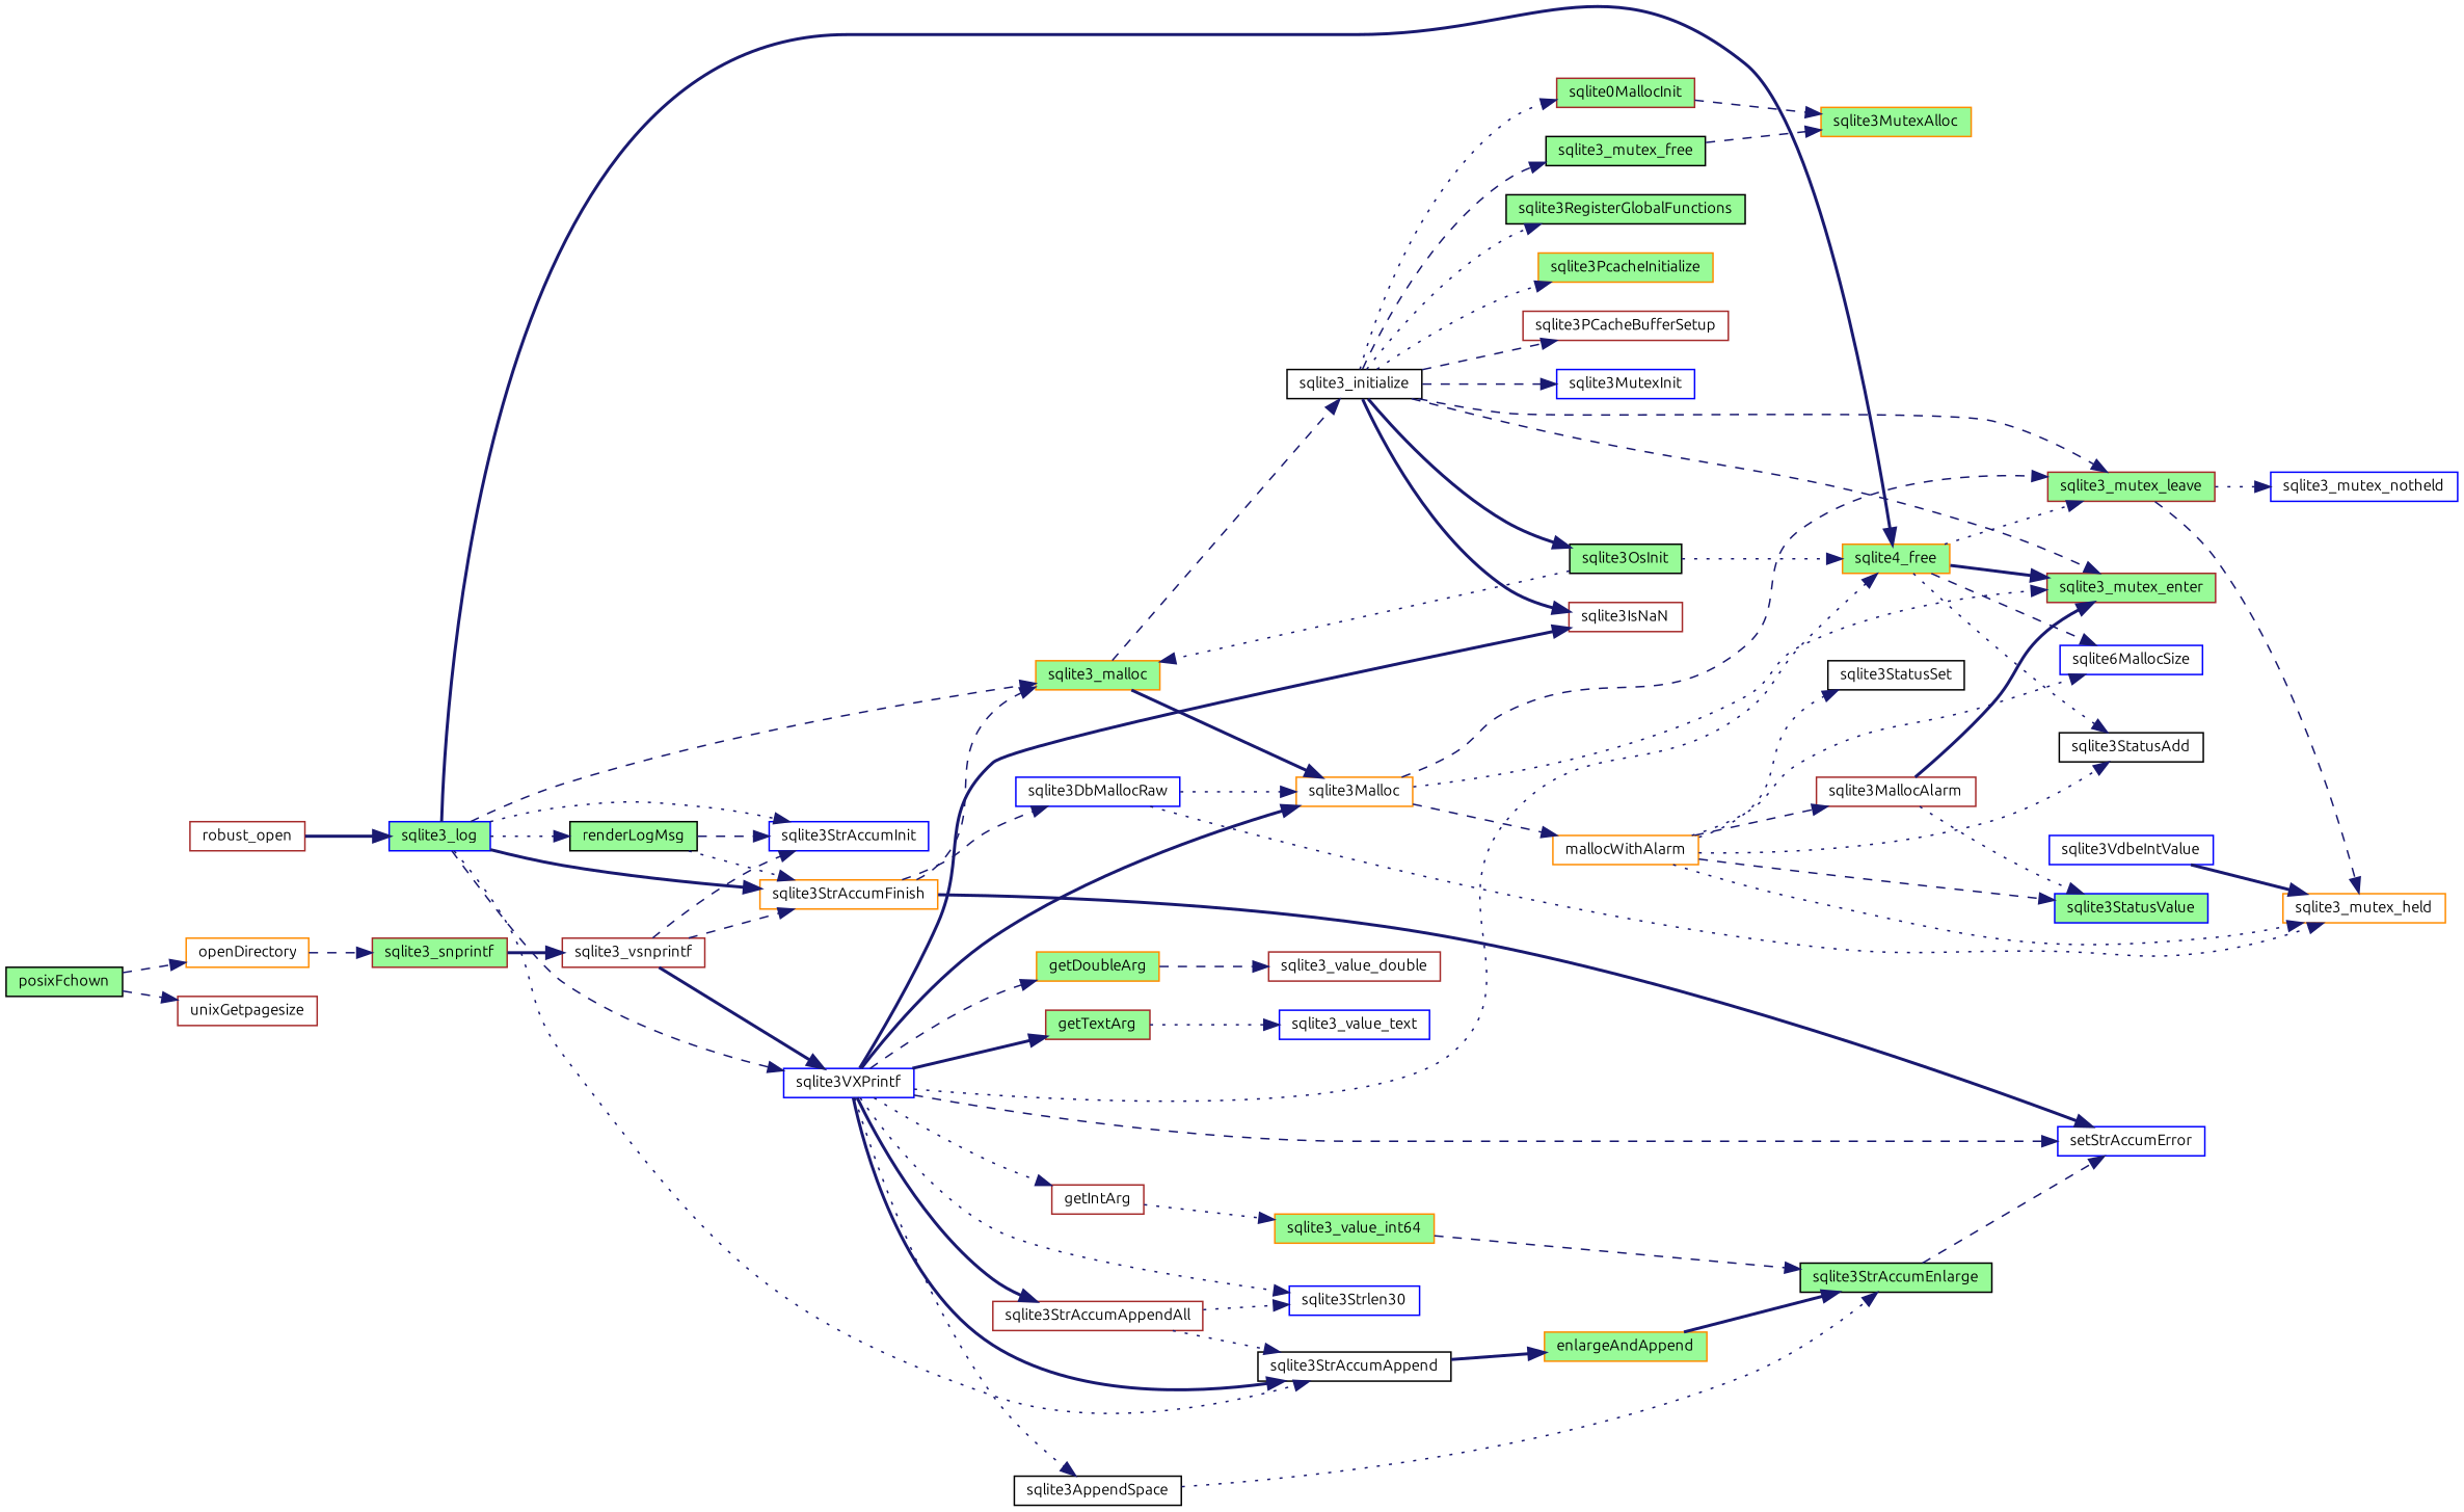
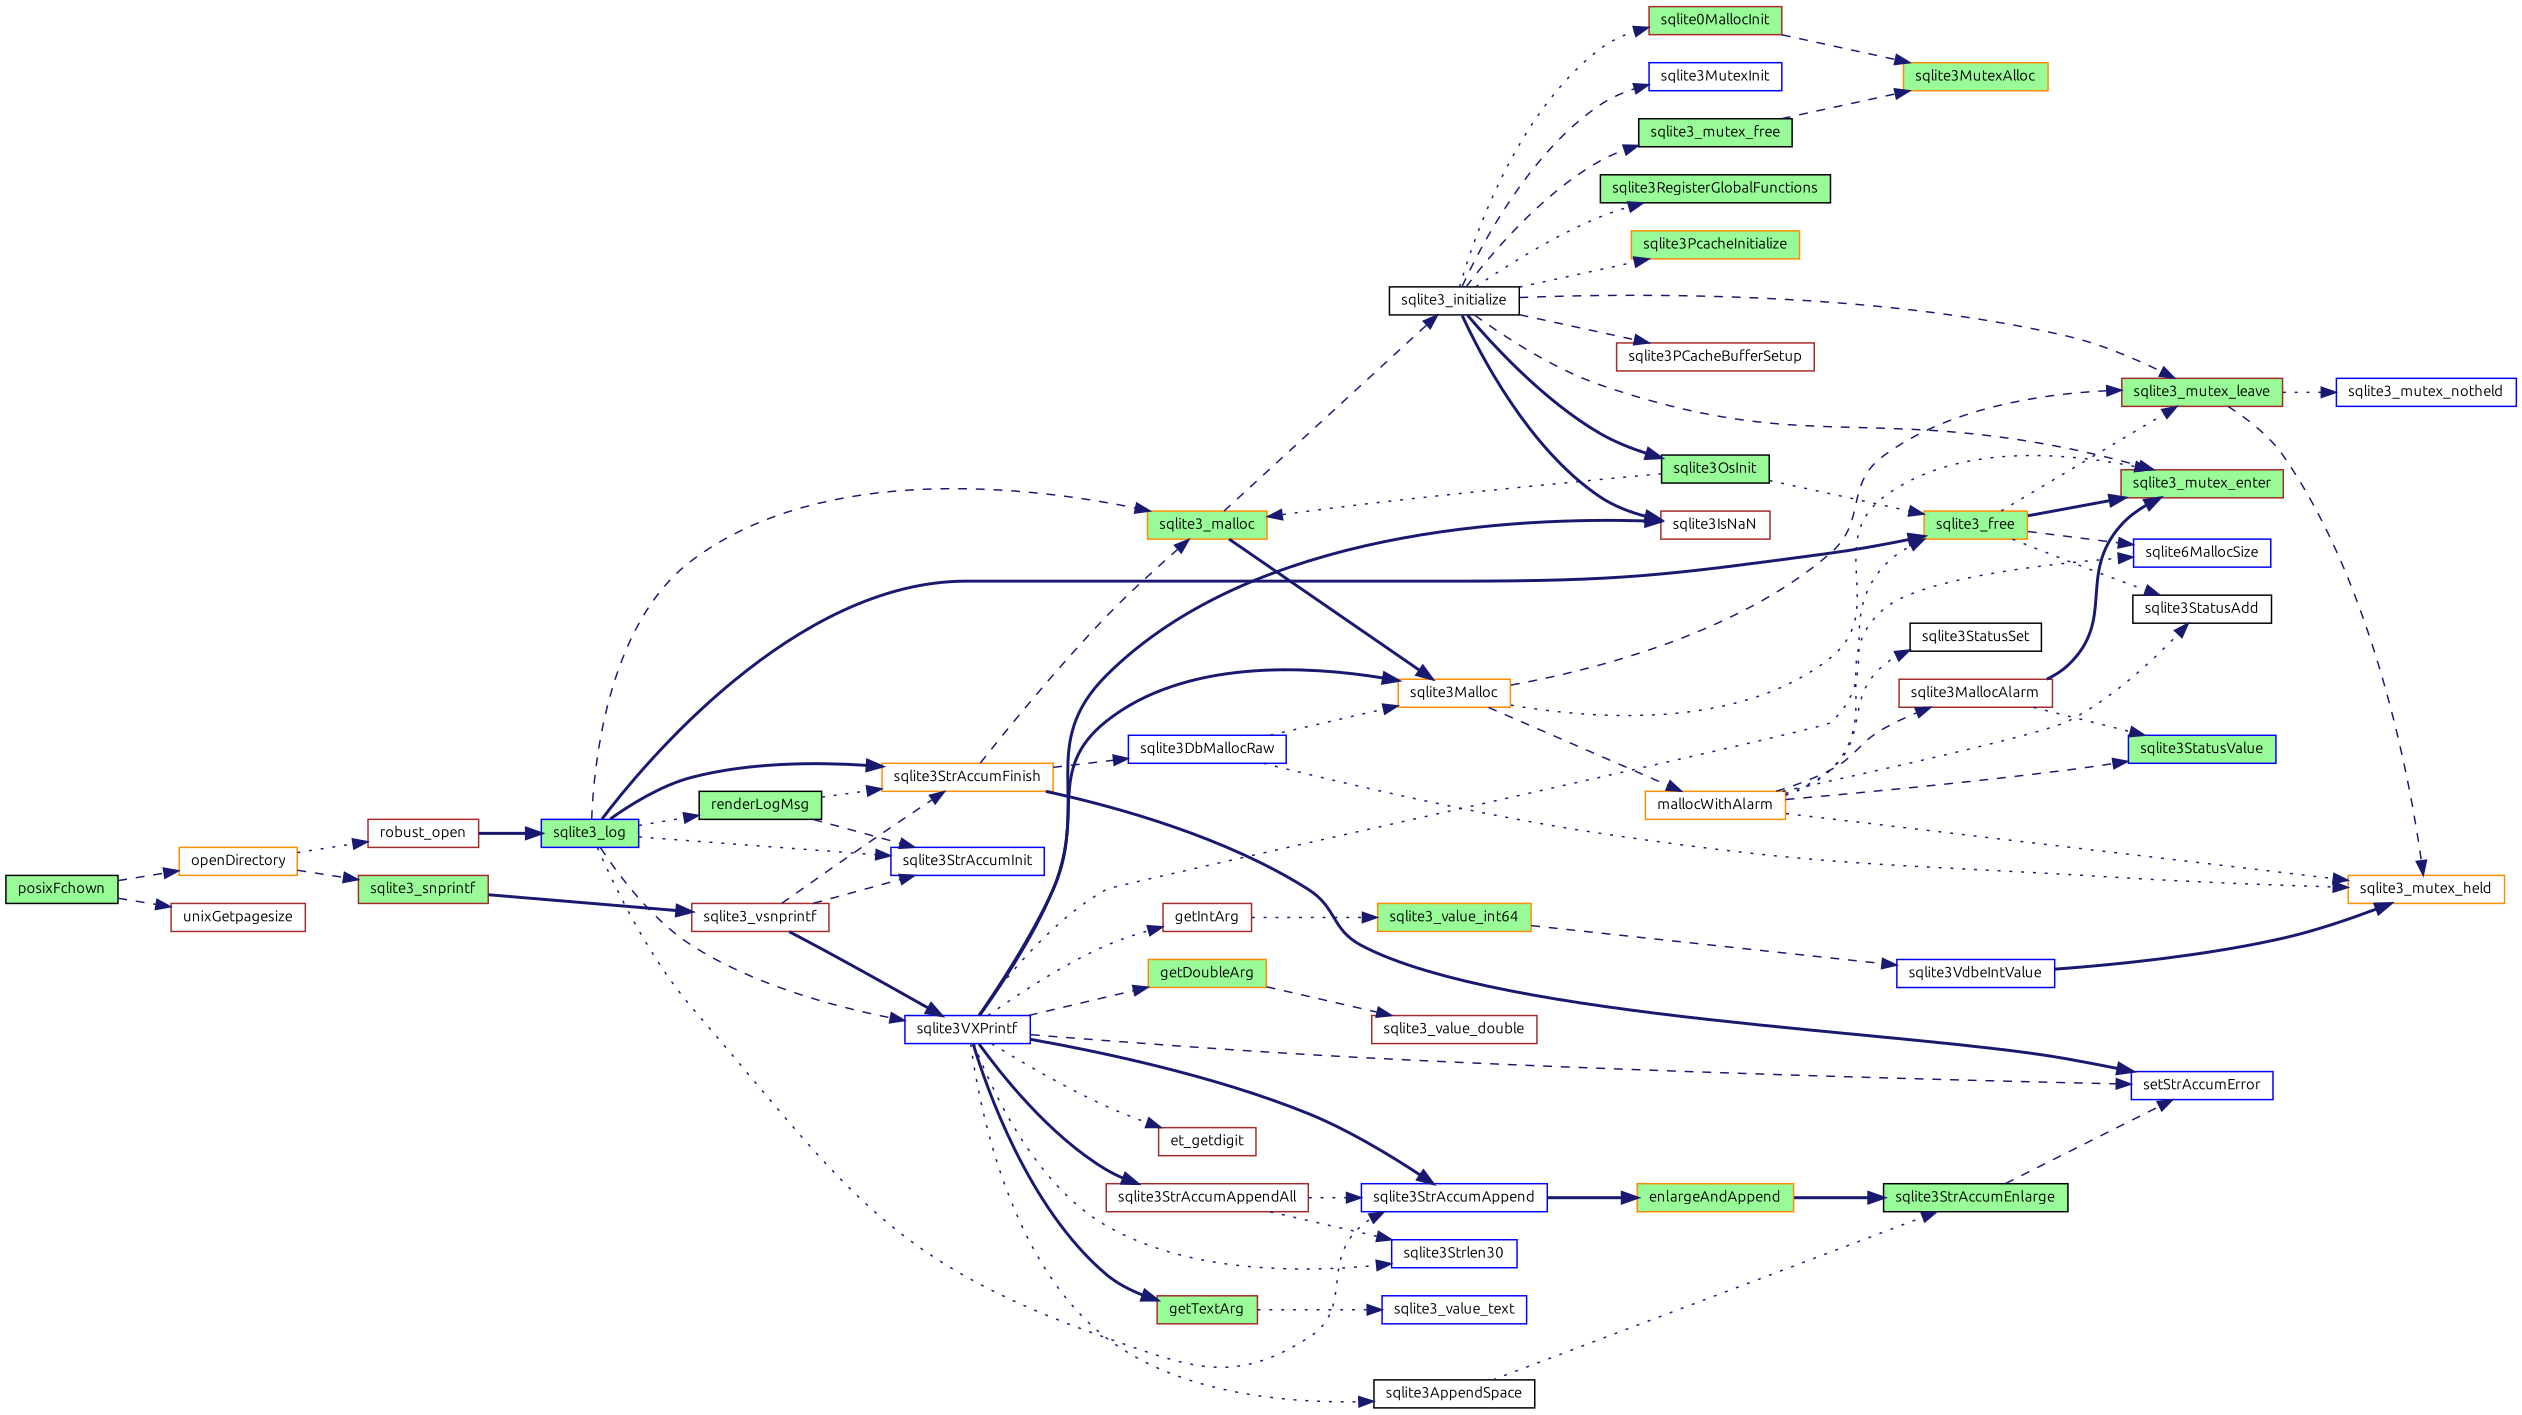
  digraph {
    fontname=Ubuntu
    rankdir=LR
    node [color=brown fillcolor=white fontname=Ubuntu fontsize=10 shape=record style=filled]
    edge [color=midnightblue fontname=Ubuntu fontsize=10 labelfontname=FreeSans labelfontsize=10 style=dotted]
    n1 [color=black fillcolor=palegreen fontcolor=black height=0.2 label=posixFchown width=0.4]
    n2 [color=darkorange height=0.2 label=openDirectory width=0.4]
    n3 [height=0.2 label=unixGetpagesize width=0.4]
    n4 [fillcolor=palegreen height=0.2 label=sqlite3_snprintf width=0.4]
    n5 [height=0.2 label=robust_open width=0.4]
    n6 [height=0.2 label=sqlite3_vsnprintf width=0.4]
    n7 [color=blue fillcolor=palegreen height=0.2 label=sqlite3_log width=0.4]
    n8 [color=blue height=0.2 label=sqlite3StrAccumInit width=0.4]
    n9 [color=blue height=0.2 label=sqlite3VXPrintf width=0.4]
    n10 [color=darkorange height=0.2 label=sqlite3StrAccumFinish width=0.4]
-   n11 [color=black height=0.2 label=sqlite3StrAccumAppend width=0.4]
+   n11 [color=blue height=0.2 label=sqlite3StrAccumAppend width=0.4]
    n12 [color=blue height=0.2 label=setStrAccumError width=0.4]
    n13 [height=0.2 label=getIntArg width=0.4]
    n14 [color=darkorange height=0.2 label=sqlite3Malloc width=0.4]
    n15 [color=darkorange fillcolor=palegreen height=0.2 label=getDoubleArg width=0.4]
    n16 [height=0.2 label=sqlite3IsNaN width=0.4]
    n17 [color=blue height=0.2 label=sqlite3Strlen30 width=0.4]
+   n18 [height=0.2 label=et_getdigit width=0.4]
    n19 [fillcolor=palegreen height=0.2 label=getTextArg width=0.4]
    n20 [height=0.2 label=sqlite3StrAccumAppendAll width=0.4]
    n21 [color=black height=0.2 label=sqlite3AppendSpace width=0.4]
-   n22 [color=darkorange fillcolor=palegreen height=0.2 label=sqlite4_free width=0.4]
+   n22 [color=darkorange fillcolor=palegreen height=0.2 label=sqlite3_free width=0.4]
    n23 [color=blue height=0.2 label=sqlite3DbMallocRaw width=0.4]
    n24 [color=darkorange fillcolor=palegreen height=0.2 label=sqlite3_malloc width=0.4]
    n25 [color=darkorange fillcolor=palegreen height=0.2 label=enlargeAndAppend width=0.4]
    n26 [color=darkorange fillcolor=palegreen height=0.2 label=sqlite3_value_int64 width=0.4]
    n27 [fillcolor=palegreen height=0.2 label=sqlite3_mutex_enter width=0.4]
    n28 [color=darkorange height=0.2 label=mallocWithAlarm width=0.4]
    n29 [fillcolor=palegreen height=0.2 label=sqlite3_mutex_leave width=0.4]
    n30 [height=0.2 label=sqlite3_value_double width=0.4]
    n31 [color=blue height=0.2 label=sqlite3_value_text width=0.4]
    n32 [color=black fillcolor=palegreen height=0.2 label=sqlite3StrAccumEnlarge width=0.4]
    n33 [color=blue height=0.2 label=sqlite6MallocSize width=0.4]
    n34 [color=black height=0.2 label=sqlite3StatusAdd width=0.4]
    n35 [color=blue height=0.2 label=sqlite3VdbeIntValue width=0.4]
    n36 [color=darkorange height=0.2 label=sqlite3_mutex_held width=0.4]
    n37 [color=black height=0.2 label=sqlite3StatusSet width=0.4]
    n38 [color=blue fillcolor=palegreen height=0.2 label=sqlite3StatusValue width=0.4]
    n39 [height=0.2 label=sqlite3MallocAlarm width=0.4]
    n40 [color=blue height=0.2 label=sqlite3_mutex_notheld width=0.4]
    n41 [color=black height=0.2 label=sqlite3_initialize width=0.4]
    n42 [color=blue height=0.2 label=sqlite3MutexInit width=0.4]
    n43 [fillcolor=palegreen height=0.2 label=sqlite0MallocInit width=0.4]
    n44 [color=black fillcolor=palegreen height=0.2 label=sqlite3RegisterGlobalFunctions width=0.4]
    n45 [color=darkorange fillcolor=palegreen height=0.2 label=sqlite3PcacheInitialize width=0.4]
    n46 [color=black fillcolor=palegreen height=0.2 label=sqlite3OsInit width=0.4]
    n47 [height=0.2 label=sqlite3PCacheBufferSetup width=0.4]
    n48 [color=black fillcolor=palegreen height=0.2 label=sqlite3_mutex_free width=0.4]
    n49 [color=darkorange fillcolor=palegreen height=0.2 label=sqlite3MutexAlloc width=0.4]
    n50 [color=black fillcolor=palegreen height=0.2 label=renderLogMsg width=0.4]
    n1 -> n2 [style=dashed]
    n1 -> n3 [style=dashed]
    n2 -> n4 [style=dashed]
+   n2 -> n5
    n4 -> n6 [style=bold]
    n5 -> n7 [style=bold]
    n6 -> n8 [style=dashed]
    n6 -> n9 [style=bold]
    n6 -> n10 [style=dashed]
    n7 -> n8
    n7 -> n9 [style=dashed]
    n7 -> n10 [style=bold]
    n7 -> n11
    n7 -> n22 [style=bold]
    n7 -> n24 [style=dashed]
    n7 -> n50
    n9 -> n11 [style=bold]
    n9 -> n12 [style=dashed]
    n9 -> n13
    n9 -> n14 [style=bold]
    n9 -> n15 [style=dashed]
    n9 -> n16 [style=bold]
    n9 -> n17
+   n9 -> n18
    n9 -> n19 [style=bold]
    n9 -> n20 [style=bold]
    n9 -> n21
    n9 -> n22
    n10 -> n12 [style=bold]
    n10 -> n23 [style=dashed]
    n10 -> n24 [style=dashed]
    n11 -> n25 [style=bold]
    n13 -> n26
    n14 -> n27
    n14 -> n28 [style=dashed]
    n14 -> n29 [style=dashed]
    n15 -> n30 [style=dashed]
    n19 -> n31
    n20 -> n11
    n20 -> n17
    n21 -> n32
    n22 -> n27 [style=bold]
    n22 -> n29
    n22 -> n33 [style=dashed]
    n22 -> n34
    n23 -> n14
    n23 -> n36
    n24 -> n14 [style=bold]
    n24 -> n41 [style=dashed]
    n25 -> n32 [style=bold]
-   n26 -> n32 [style=dashed]
+   n26 -> n35 [style=dashed]
    n28 -> n33
    n28 -> n34
    n28 -> n36
    n28 -> n37
    n28 -> n38 [style=dashed]
    n28 -> n39 [style=dashed]
    n29 -> n36 [style=dashed]
    n29 -> n40
    n32 -> n12 [style=dashed]
    n35 -> n36 [style=bold]
    n39 -> n27 [style=bold]
    n39 -> n38
    n41 -> n16 [style=bold]
    n41 -> n27 [style=dashed]
    n41 -> n29 [style=dashed]
    n41 -> n42 [style=dashed]
    n41 -> n43
    n41 -> n44
    n41 -> n45
    n41 -> n46 [style=bold]
    n41 -> n47 [style=dashed]
    n41 -> n48 [style=dashed]
    n43 -> n49 [style=dashed]
    n46 -> n22
    n46 -> n24
    n48 -> n49 [style=dashed]
    n50 -> n8 [style=dashed]
    n50 -> n10
  }
